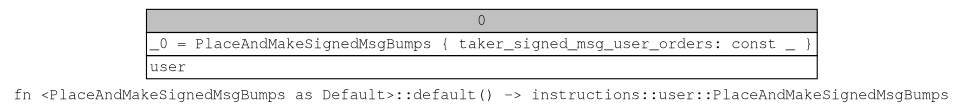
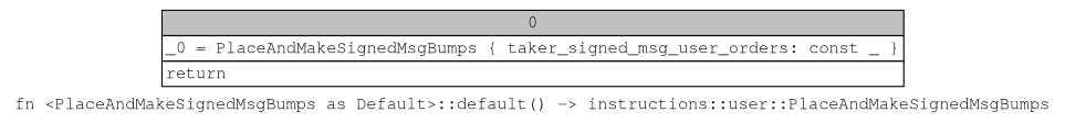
  digraph {
    fontname="Courier, monospace"
    label=<fn &lt;PlaceAndMakeSignedMsgBumps as Default&gt;::default() -&gt; instructions::user::PlaceAndMakeSignedMsgBumps<br align="left"/>>
-   n1 [fontname="Courier, monospace" label=<<table border="0" cellborder="1" cellspacing="0"><tr><td bgcolor="gray" align="center" colspan="1">0</td></tr><tr><td align="left" balign="left">_0 = PlaceAndMakeSignedMsgBumps { taker_signed_msg_user_orders: const _ }<br/></td></tr><tr><td align="left">user</td></tr></table>> shape=none]
+   n1 [fontname="Courier, monospace" label=<<table border="0" cellborder="1" cellspacing="0"><tr><td bgcolor="gray" align="center" colspan="1">0</td></tr><tr><td align="left" balign="left">_0 = PlaceAndMakeSignedMsgBumps { taker_signed_msg_user_orders: const _ }<br/></td></tr><tr><td align="left">return</td></tr></table>> shape=none]
  }
